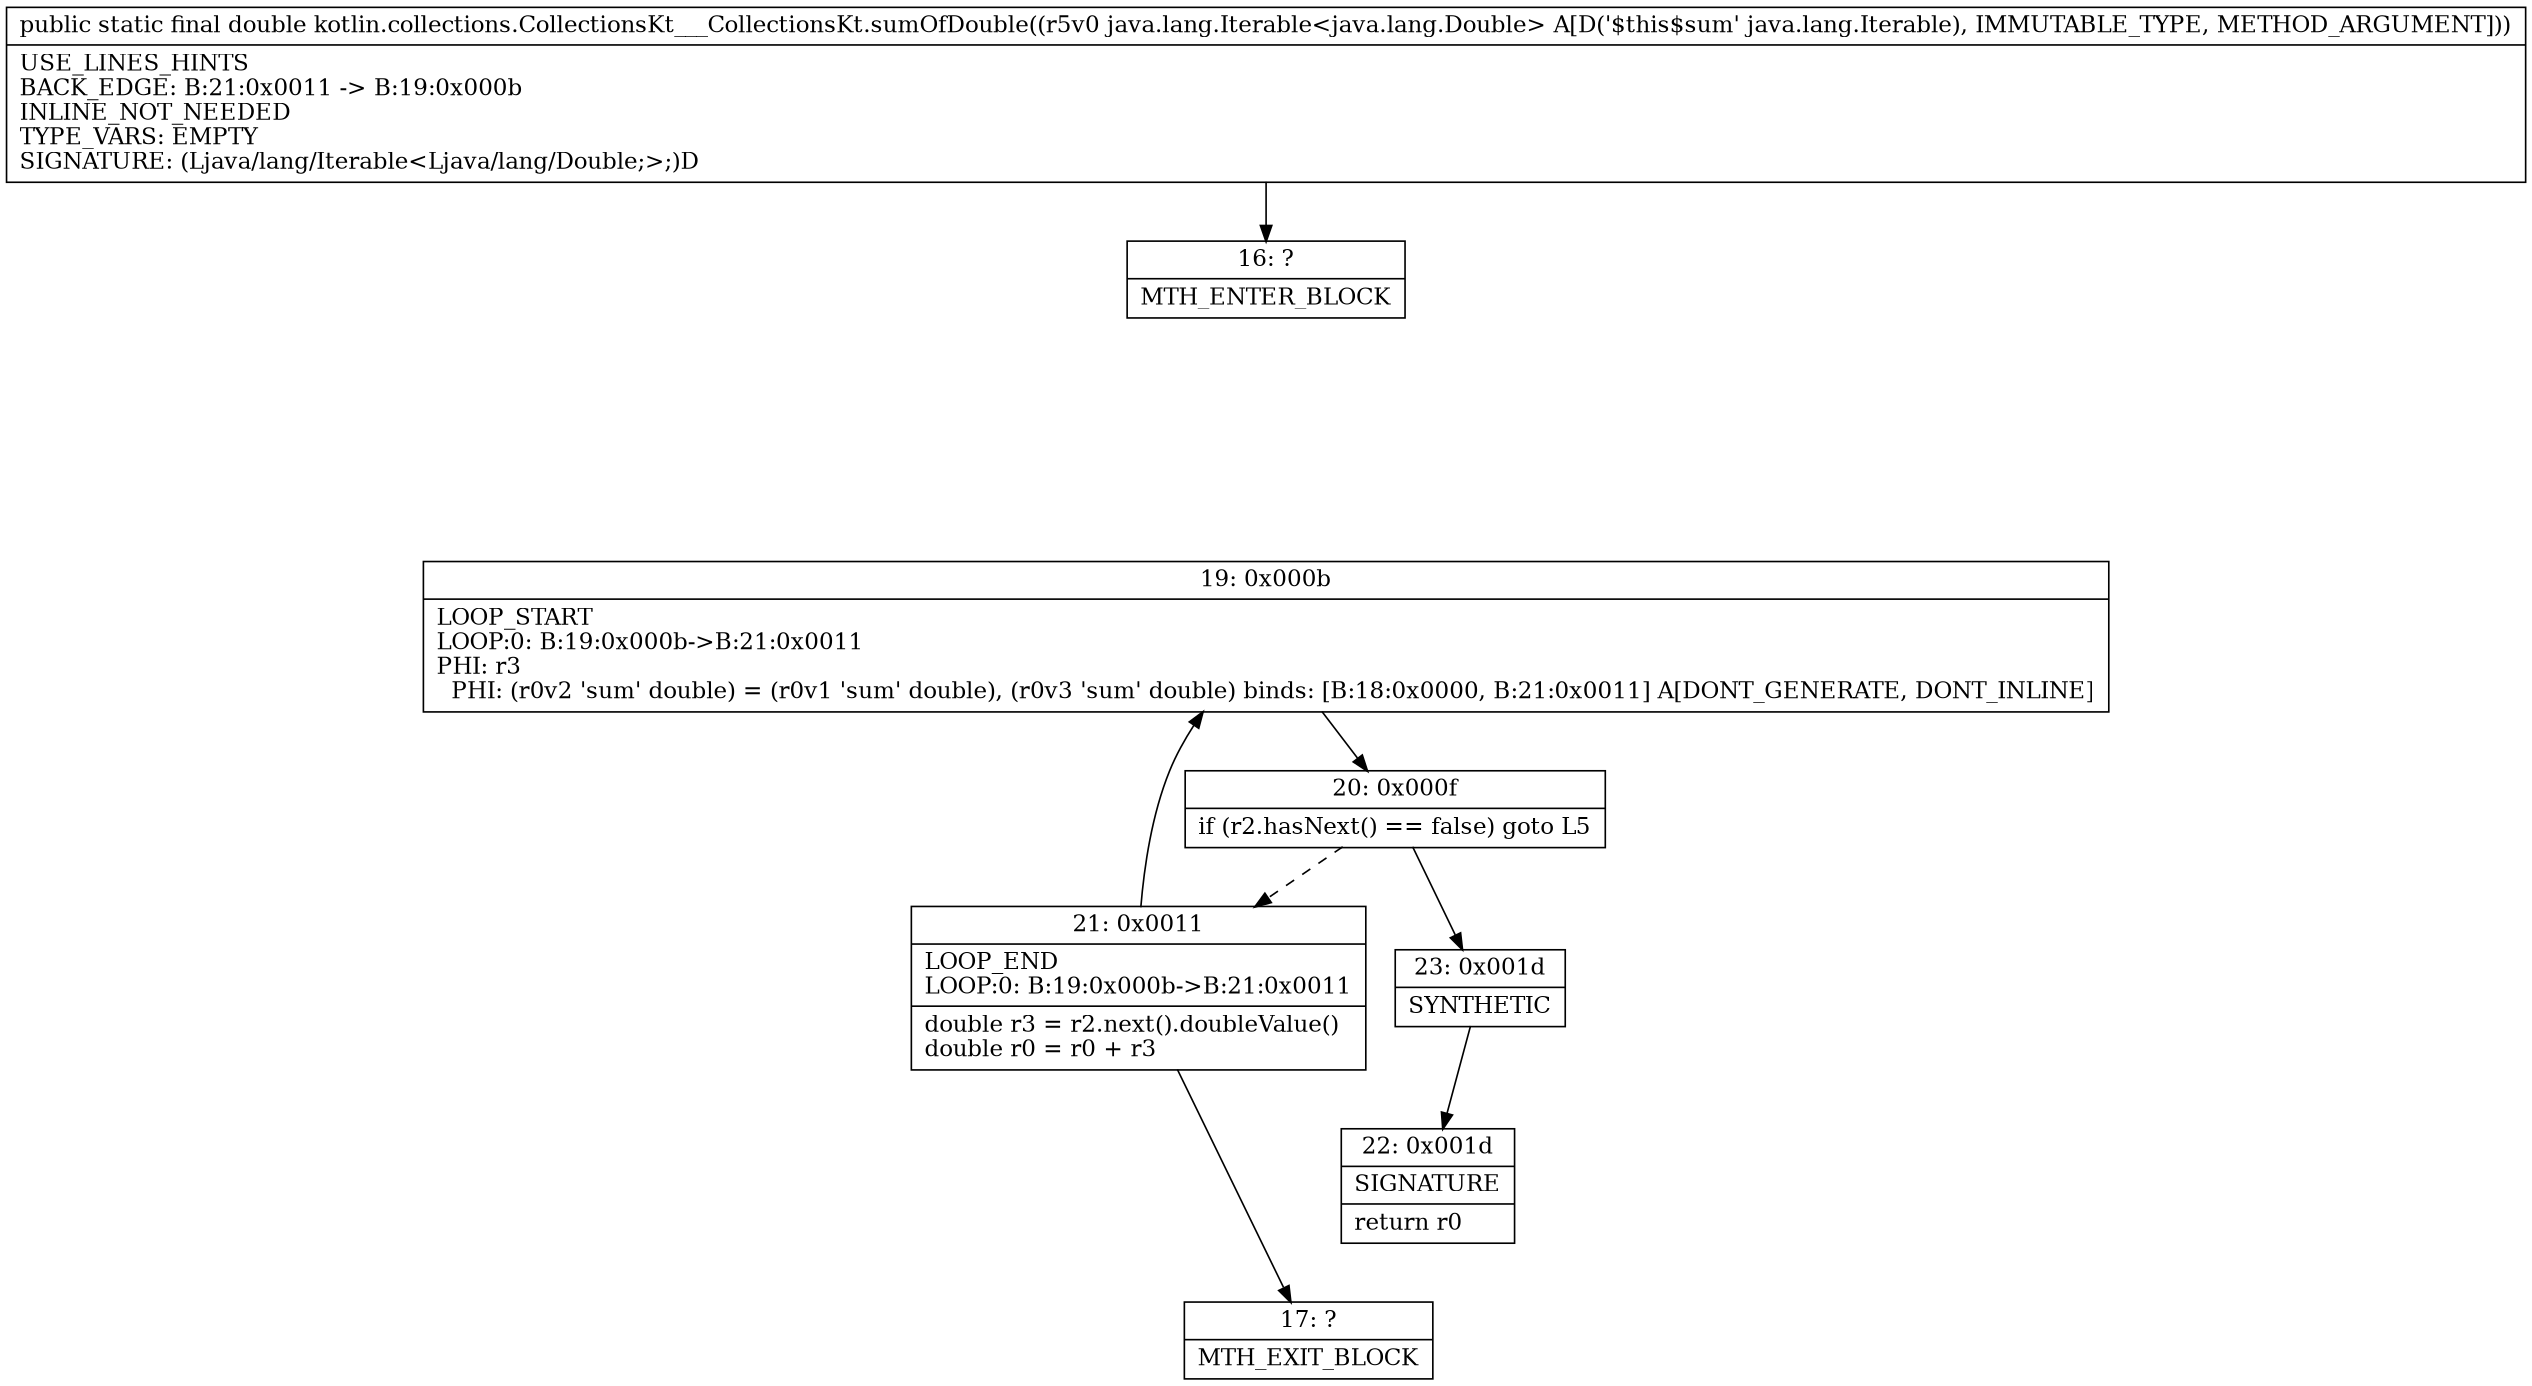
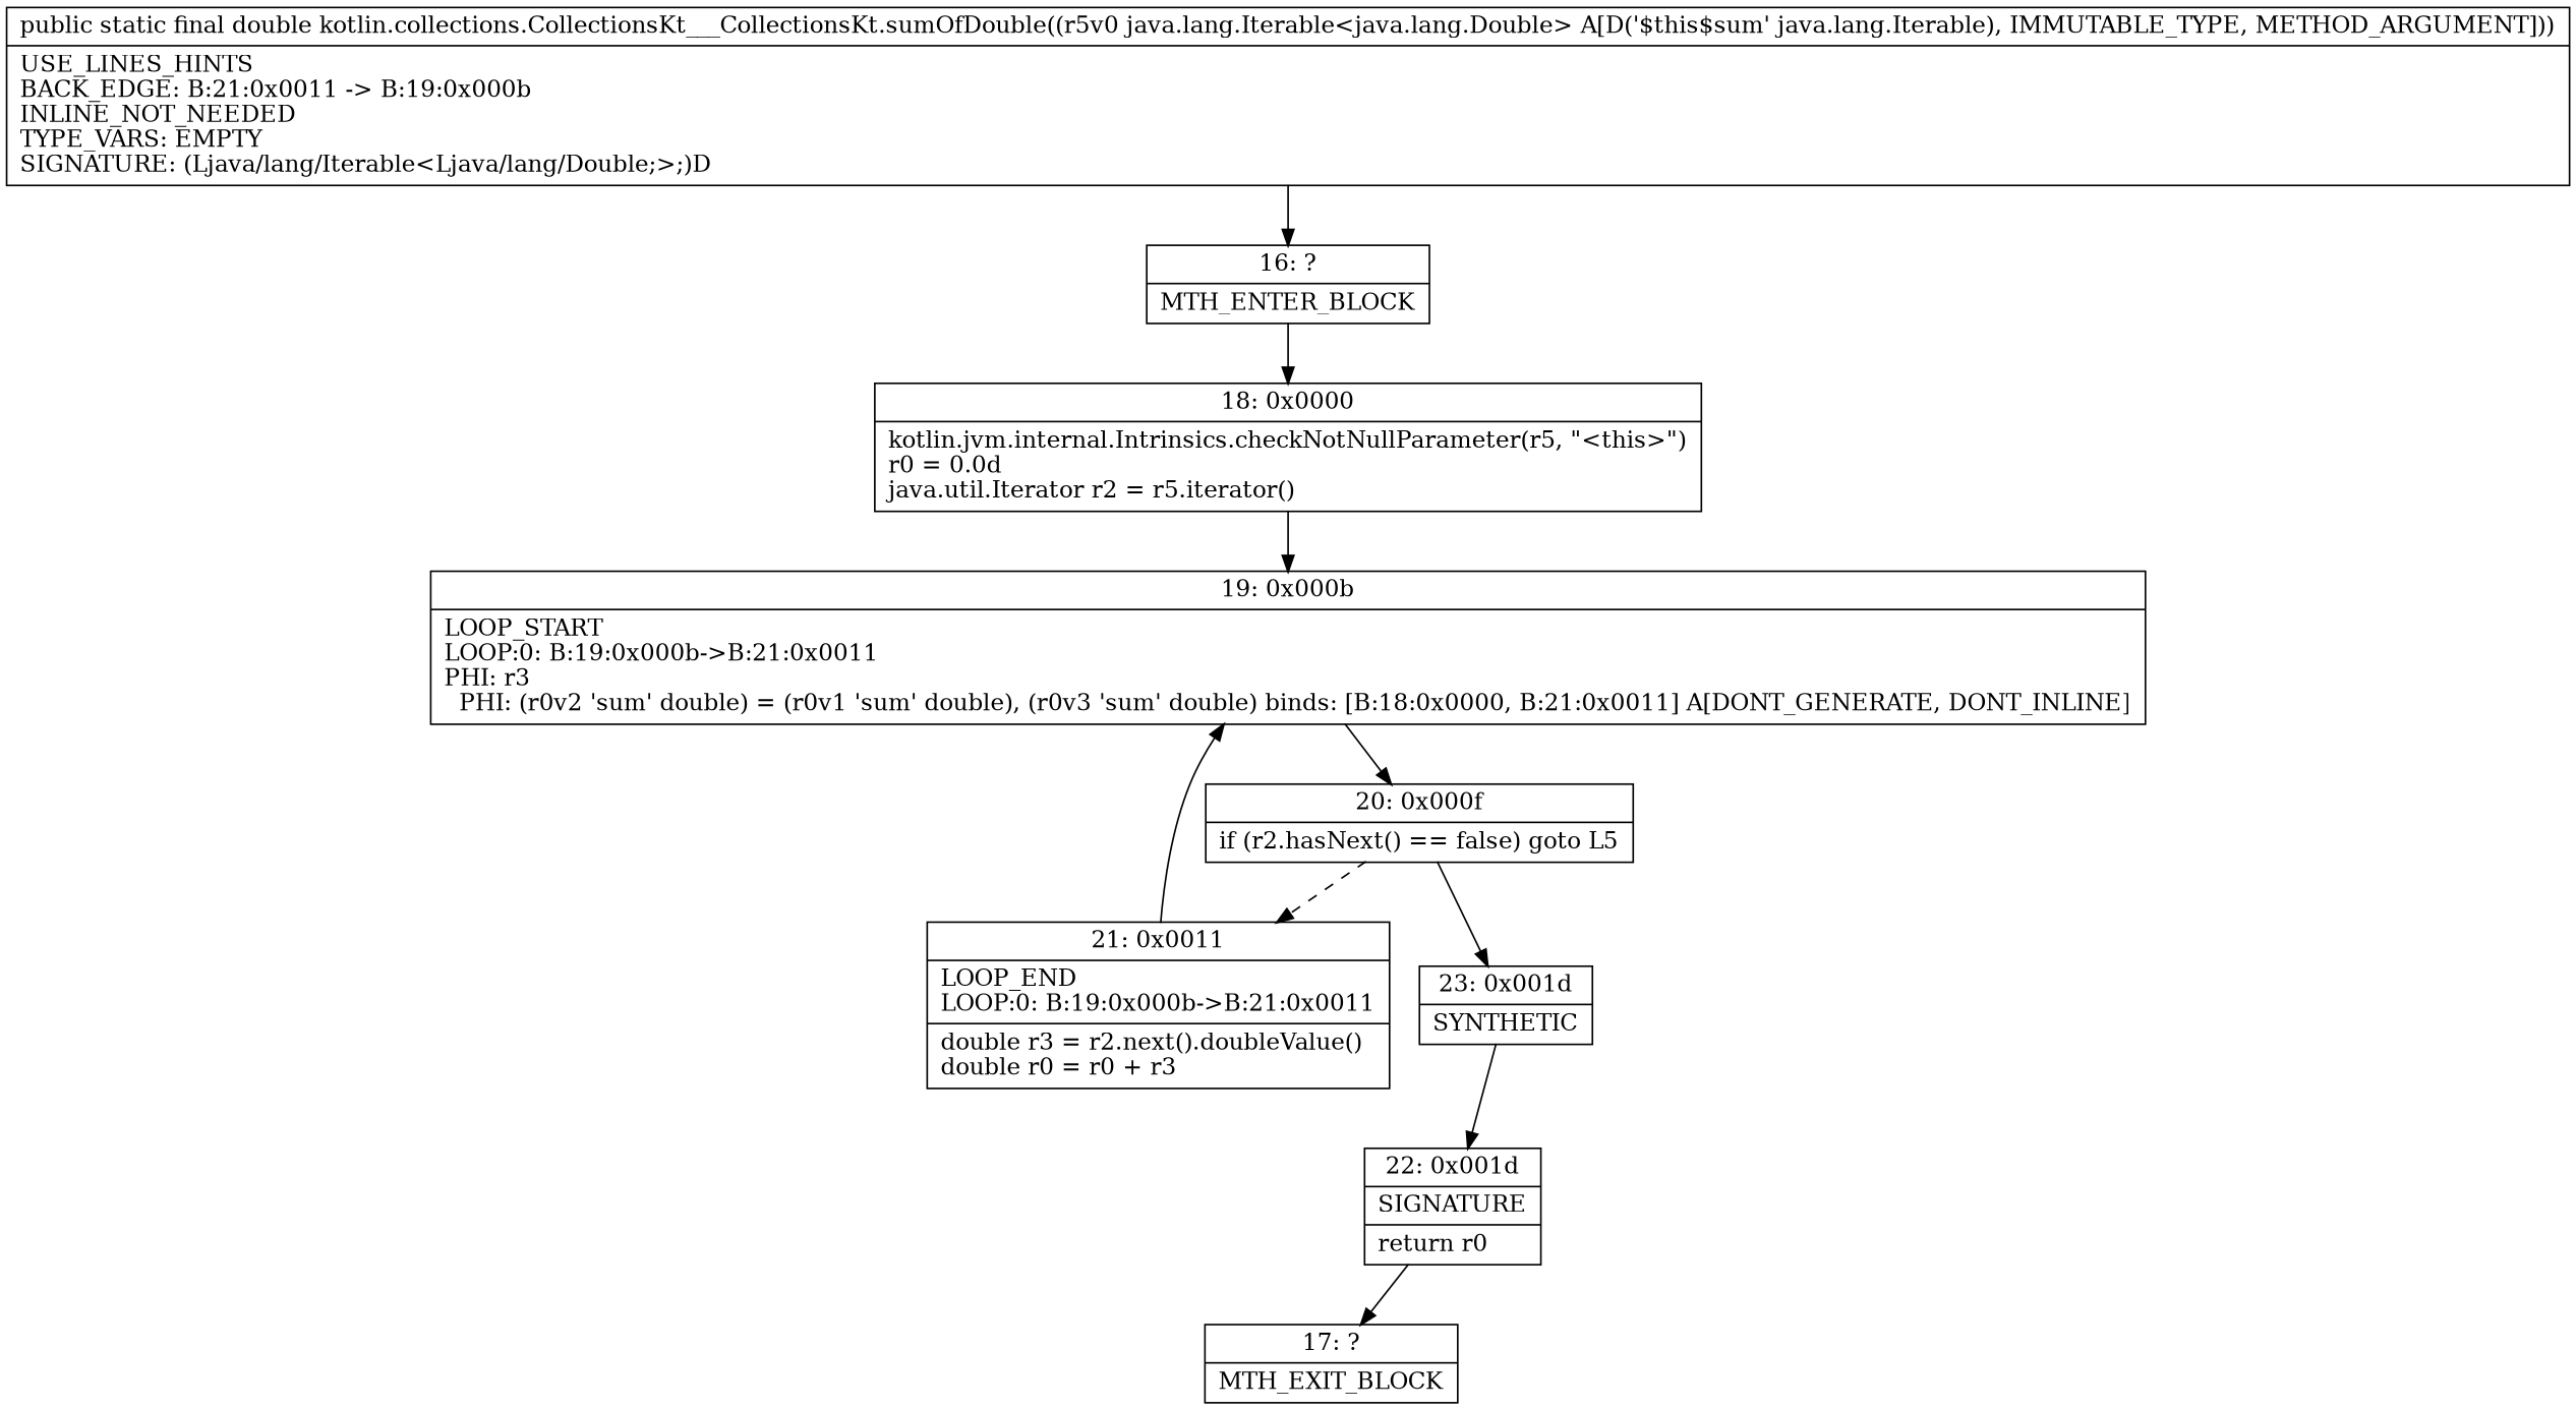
  digraph {
    node [shape=record]
    n1 [label="{16\:\ ?|MTH_ENTER_BLOCK\l}"]
+   n2 [label="{18\:\ 0x0000|kotlin.jvm.internal.Intrinsics.checkNotNullParameter(r5, \"\<this\>\")\lr0 = 0.0d\ljava.util.Iterator r2 = r5.iterator()\l}"]
    n3 [label="{19\:\ 0x000b|LOOP_START\lLOOP:0: B:19:0x000b\-\>B:21:0x0011\lPHI: r3 \l  PHI: (r0v2 'sum' double) = (r0v1 'sum' double), (r0v3 'sum' double) binds: [B:18:0x0000, B:21:0x0011] A[DONT_GENERATE, DONT_INLINE]\l}"]
    n4 [label="{20\:\ 0x000f|if (r2.hasNext() == false) goto L5\l}"]
    n5 [label="{21\:\ 0x0011|LOOP_END\lLOOP:0: B:19:0x000b\-\>B:21:0x0011\l|double r3 = r2.next().doubleValue()\ldouble r0 = r0 + r3\l}"]
    n6 [label="{23\:\ 0x001d|SYNTHETIC\l}"]
    n7 [label="{22\:\ 0x001d|SIGNATURE\l|return r0\l}"]
    n8 [label="{17\:\ ?|MTH_EXIT_BLOCK\l}"]
    n9 [label="{public static final double kotlin.collections.CollectionsKt___CollectionsKt.sumOfDouble((r5v0 java.lang.Iterable\<java.lang.Double\> A[D('$this$sum' java.lang.Iterable), IMMUTABLE_TYPE, METHOD_ARGUMENT]))  | USE_LINES_HINTS\lBACK_EDGE: B:21:0x0011 \-\> B:19:0x000b\lINLINE_NOT_NEEDED\lTYPE_VARS: EMPTY\lSIGNATURE: (Ljava\/lang\/Iterable\<Ljava\/lang\/Double;\>;)D\l}"]
+   n1 -> n2
+   n2 -> n3
    n3 -> n4
    n4 -> n5 [style=dashed]
    n4 -> n6
    n5 -> n3
    n6 -> n7
-   n5 -> n8
+   n7 -> n8
    n9 -> n1
  }
